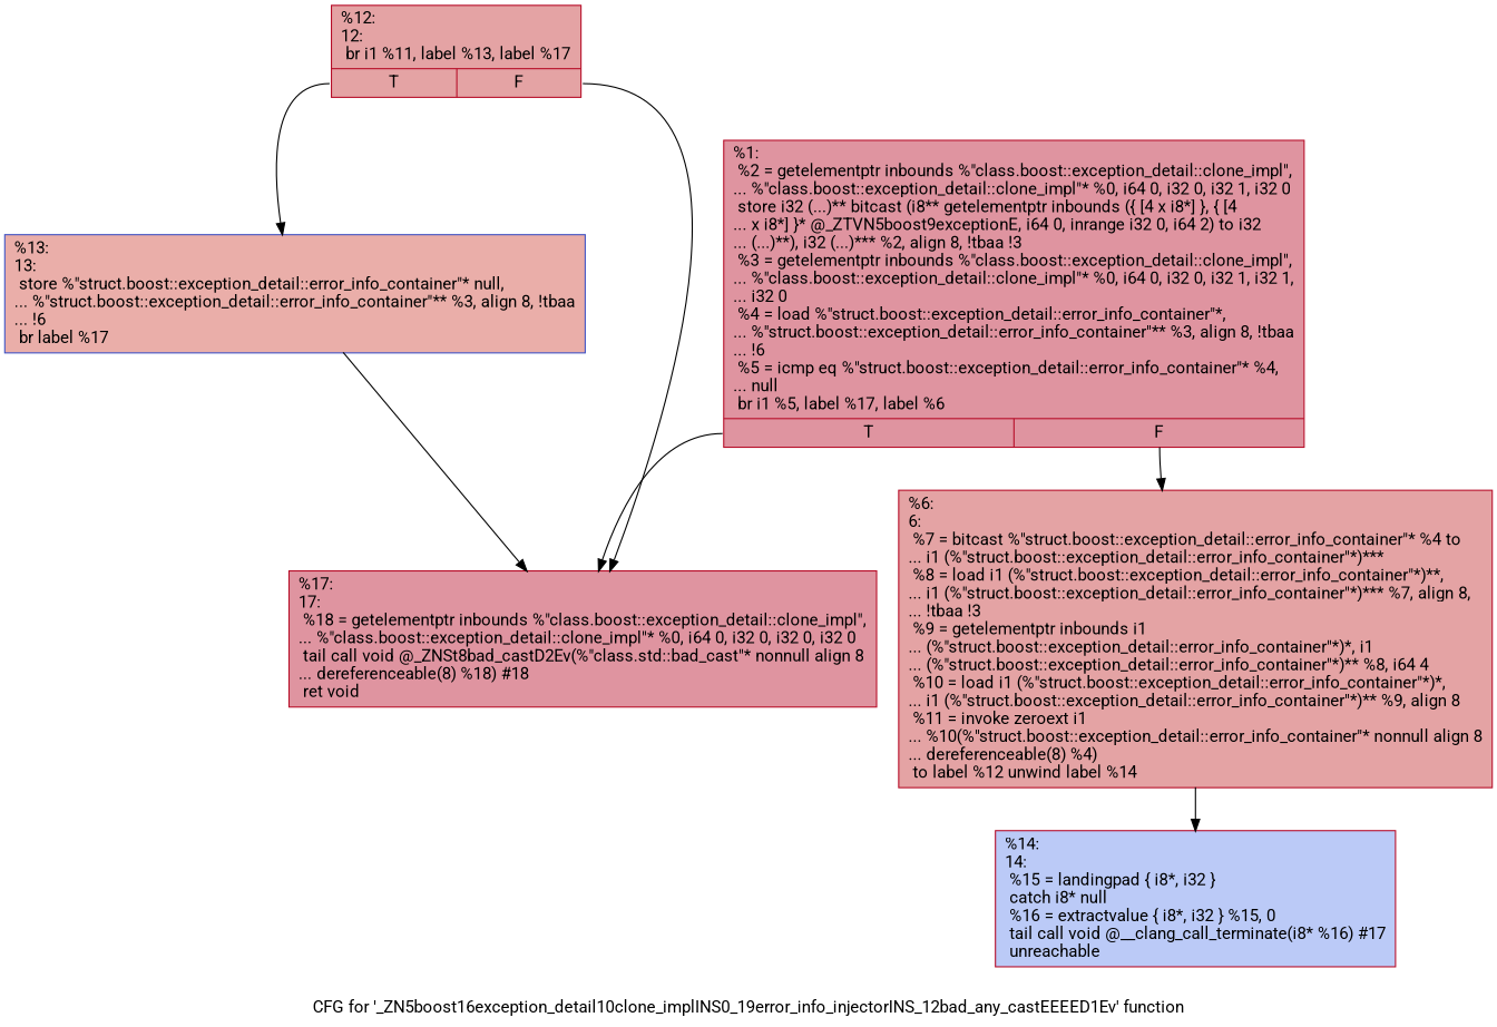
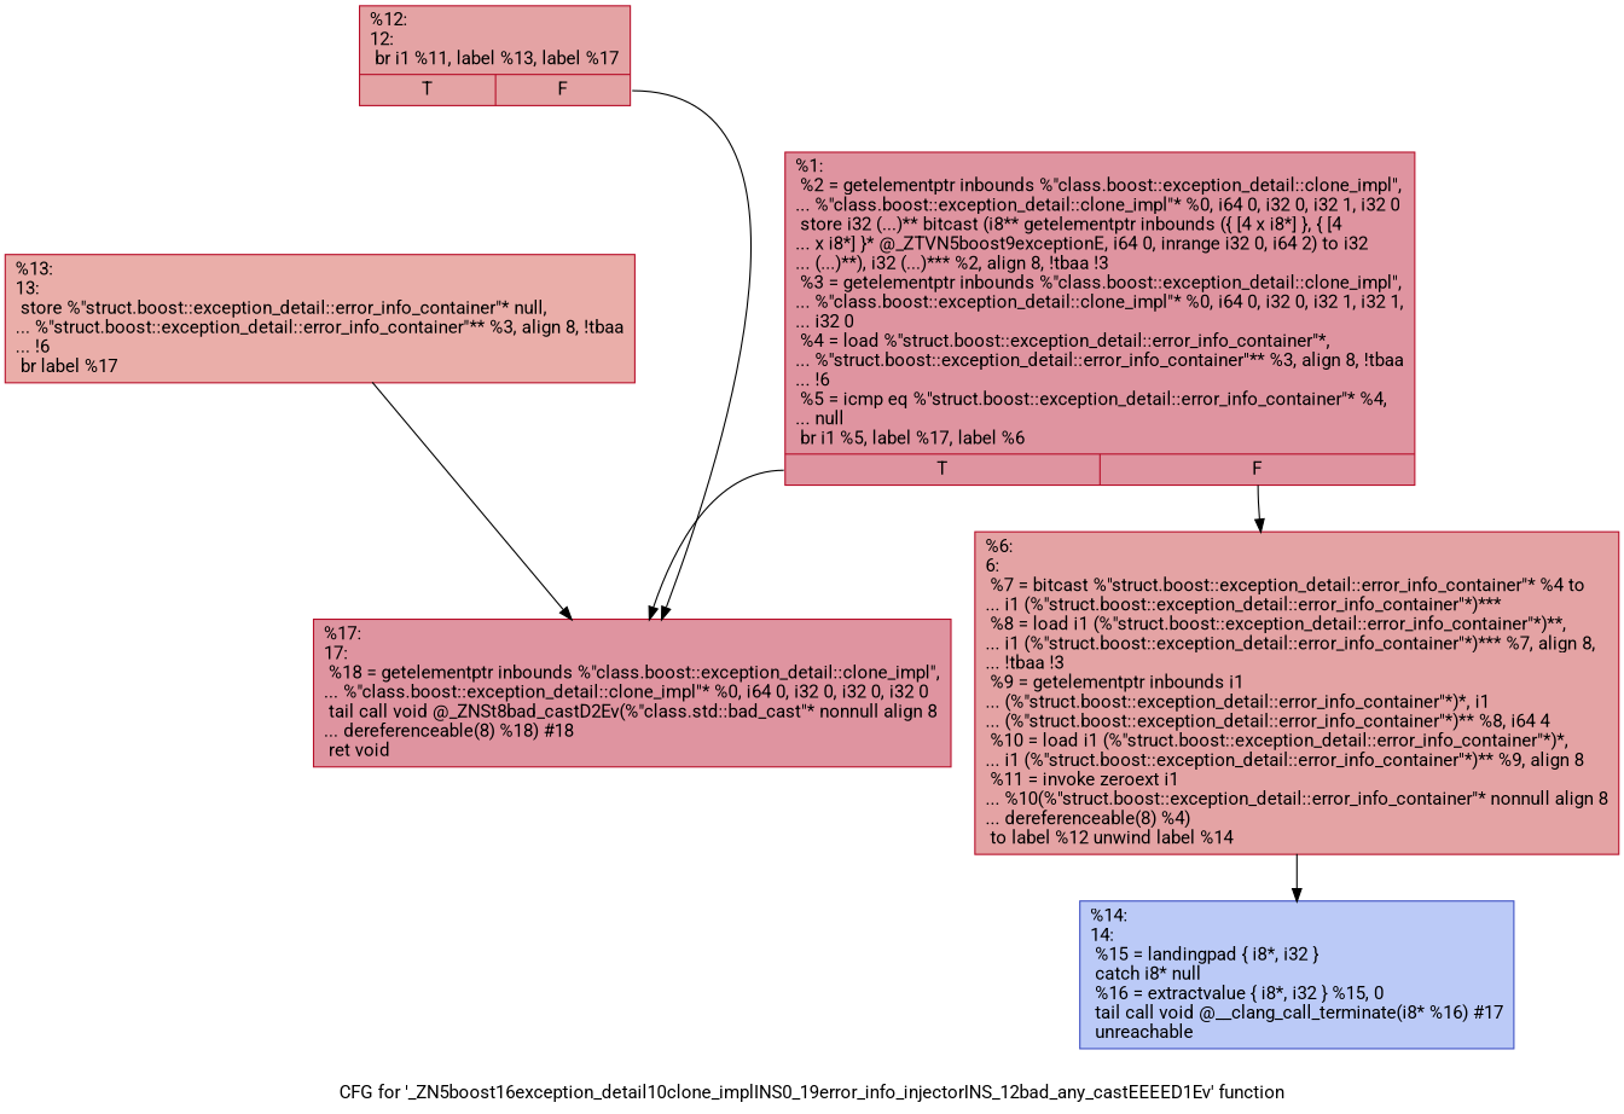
  digraph {
    fontname=Roboto
    label="CFG for '_ZN5boost16exception_detail10clone_implINS0_19error_info_injectorINS_12bad_any_castEEEED1Ev' function"
    node [color="#b70d28ff" fillcolor="#b70d2870" fontname=Roboto shape=record style=filled]
    edge [fontname=Roboto]
    n1 [label="{%1:\l  %2 = getelementptr inbounds %\"class.boost::exception_detail::clone_impl\",\l... %\"class.boost::exception_detail::clone_impl\"* %0, i64 0, i32 0, i32 1, i32 0\l  store i32 (...)** bitcast (i8** getelementptr inbounds (\{ [4 x i8*] \}, \{ [4\l... x i8*] \}* @_ZTVN5boost9exceptionE, i64 0, inrange i32 0, i64 2) to i32\l... (...)**), i32 (...)*** %2, align 8, !tbaa !3\l  %3 = getelementptr inbounds %\"class.boost::exception_detail::clone_impl\",\l... %\"class.boost::exception_detail::clone_impl\"* %0, i64 0, i32 0, i32 1, i32 1,\l... i32 0\l  %4 = load %\"struct.boost::exception_detail::error_info_container\"*,\l... %\"struct.boost::exception_detail::error_info_container\"** %3, align 8, !tbaa\l... !6\l  %5 = icmp eq %\"struct.boost::exception_detail::error_info_container\"* %4,\l... null\l  br i1 %5, label %17, label %6\l|{<s0>T|<s1>F}}"]
    n2 [label="{%17:\l17:                                               \l  %18 = getelementptr inbounds %\"class.boost::exception_detail::clone_impl\",\l... %\"class.boost::exception_detail::clone_impl\"* %0, i64 0, i32 0, i32 0, i32 0\l  tail call void @_ZNSt8bad_castD2Ev(%\"class.std::bad_cast\"* nonnull align 8\l... dereferenceable(8) %18) #18\l  ret void\l}"]
    n3 [fillcolor="#c32e3170" label="{%6:\l6:                                                \l  %7 = bitcast %\"struct.boost::exception_detail::error_info_container\"* %4 to\l... i1 (%\"struct.boost::exception_detail::error_info_container\"*)***\l  %8 = load i1 (%\"struct.boost::exception_detail::error_info_container\"*)**,\l... i1 (%\"struct.boost::exception_detail::error_info_container\"*)*** %7, align 8,\l... !tbaa !3\l  %9 = getelementptr inbounds i1\l... (%\"struct.boost::exception_detail::error_info_container\"*)*, i1\l... (%\"struct.boost::exception_detail::error_info_container\"*)** %8, i64 4\l  %10 = load i1 (%\"struct.boost::exception_detail::error_info_container\"*)*,\l... i1 (%\"struct.boost::exception_detail::error_info_container\"*)** %9, align 8\l  %11 = invoke zeroext i1\l... %10(%\"struct.boost::exception_detail::error_info_container\"* nonnull align 8\l... dereferenceable(8) %4)\l          to label %12 unwind label %14\l}"]
-   n4 [fillcolor="#6687ed70" label="{%14:\l14:                                               \l  %15 = landingpad \{ i8*, i32 \}\l          catch i8* null\l  %16 = extractvalue \{ i8*, i32 \} %15, 0\l  tail call void @__clang_call_terminate(i8* %16) #17\l  unreachable\l}"]
+   n4 [color="#3d50c3ff" fillcolor="#6687ed70" label="{%14:\l14:                                               \l  %15 = landingpad \{ i8*, i32 \}\l          catch i8* null\l  %16 = extractvalue \{ i8*, i32 \} %15, 0\l  tail call void @__clang_call_terminate(i8* %16) #17\l  unreachable\l}"]
    n5 [fillcolor="#c32e3170" label="{%12:\l12:                                               \l  br i1 %11, label %13, label %17\l|{<s0>T|<s1>F}}"]
-   n6 [color="#3d50c3ff" fillcolor="#d0473d70" label="{%13:\l13:                                               \l  store %\"struct.boost::exception_detail::error_info_container\"* null,\l... %\"struct.boost::exception_detail::error_info_container\"** %3, align 8, !tbaa\l... !6\l  br label %17\l}"]
+   n6 [fillcolor="#d0473d70" label="{%13:\l13:                                               \l  store %\"struct.boost::exception_detail::error_info_container\"* null,\l... %\"struct.boost::exception_detail::error_info_container\"** %3, align 8, !tbaa\l... !6\l  br label %17\l}"]
    n1 -> n2 [tailport=s0]
    n1 -> n3 [tailport=s1]
    n3 -> n4
    n5 -> n2 [tailport=s1]
-   n5 -> n6 [tailport=s0]
    n6 -> n2
  }
